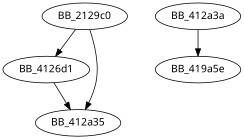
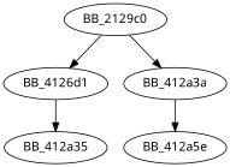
  digraph {
    fontname="Noto Sans"
    node [fontname="Noto Sans"]
    edge [fontname="Noto Sans"]
    n1 [label=BB_2129c0]
    n2 [label=BB_4126d1]
    BB_412a3a
    BB_412a35
-   BB_412a5e [label=BB_419a5e]
+   BB_412a5e
    n1 -> n2
-   n1 -> BB_412a35
+   n1 -> BB_412a3a
    n2 -> BB_412a35
    BB_412a3a -> BB_412a5e
  }
